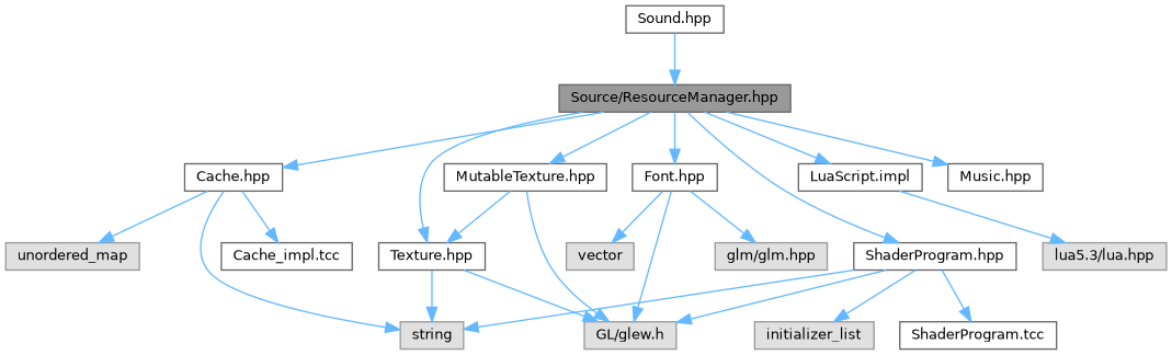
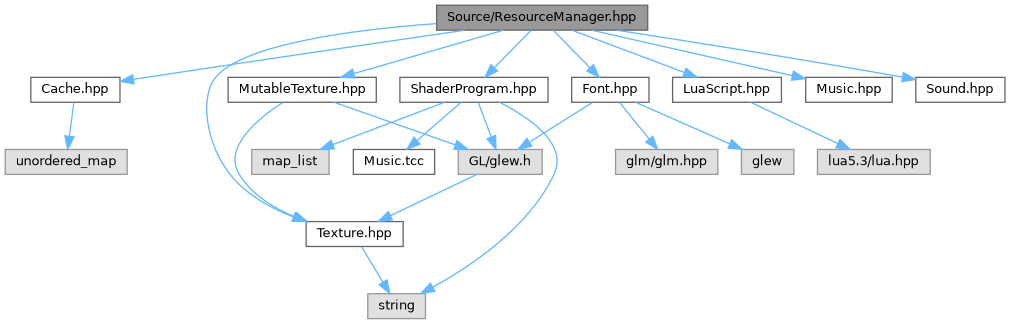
  digraph {
    node [color=grey40 fillcolor=white fontname=Helvetica fontsize=10 shape=box style=filled]
    edge [color=steelblue1 fontname=Helvetica fontsize=10 labelfontname=Helvetica labelfontsize=10 style=solid]
    n1 [color=gray40 fillcolor=grey60 fontcolor=black height=0.2 label="Source/ResourceManager.hpp" width=0.4]
    n2 [height=0.2 label="Cache.hpp" width=0.4]
    n3 [height=0.2 label="Font.hpp" width=0.4]
-   n4 [height=0.2 label="LuaScript.impl" width=0.4]
+   n4 [height=0.2 label="LuaScript.hpp" width=0.4]
    n5 [height=0.2 label="Music.hpp" width=0.4]
    n6 [height=0.2 label="MutableTexture.hpp" width=0.4]
    n7 [height=0.2 label="Texture.hpp" width=0.4]
    n8 [height=0.2 label="ShaderProgram.hpp" width=0.4]
    n9 [height=0.2 label="Sound.hpp" width=0.4]
    n10 [color=grey60 fillcolor="#E0E0E0" height=0.2 label=unordered_map width=0.4]
    n11 [color=grey60 fillcolor="#E0E0E0" height=0.2 label=string width=0.4]
-   n12 [height=0.2 label="Cache_impl.tcc" width=0.4]
    n13 [color=grey60 fillcolor="#E0E0E0" height=0.2 label="GL/glew.h" width=0.4]
    n14 [color=grey60 fillcolor="#E0E0E0" height=0.2 label="glm/glm.hpp" width=0.4]
-   n15 [color=grey60 fillcolor="#E0E0E0" height=0.2 label=vector width=0.4]
+   n15 [color=grey60 fillcolor="#E0E0E0" height=0.2 label=glew width=0.4]
    n16 [color=grey60 fillcolor="#E0E0E0" height=0.2 label="lua5.3/lua.hpp" width=0.4]
-   n17 [color=grey60 fillcolor="#E0E0E0" height=0.2 label=initializer_list width=0.4]
-   n18 [height=0.2 label="ShaderProgram.tcc" width=0.4]
+   n17 [color=grey60 fillcolor="#E0E0E0" height=0.2 label=map_list width=0.4]
+   n18 [height=0.2 label="Music.tcc" width=0.4]
    n1 -> n2
    n1 -> n3
    n1 -> n4
    n1 -> n5
    n1 -> n6
    n1 -> n7
    n1 -> n8
-   n9 -> n1
+   n1 -> n9
    n2 -> n10
-   n2 -> n11
-   n2 -> n12
    n3 -> n13
    n3 -> n14
    n3 -> n15
    n4 -> n16
    n6 -> n7
    n6 -> n13
    n7 -> n11
-   n7 -> n13
+   n13 -> n7
    n8 -> n11
    n8 -> n13
    n8 -> n17
    n8 -> n18
  }
